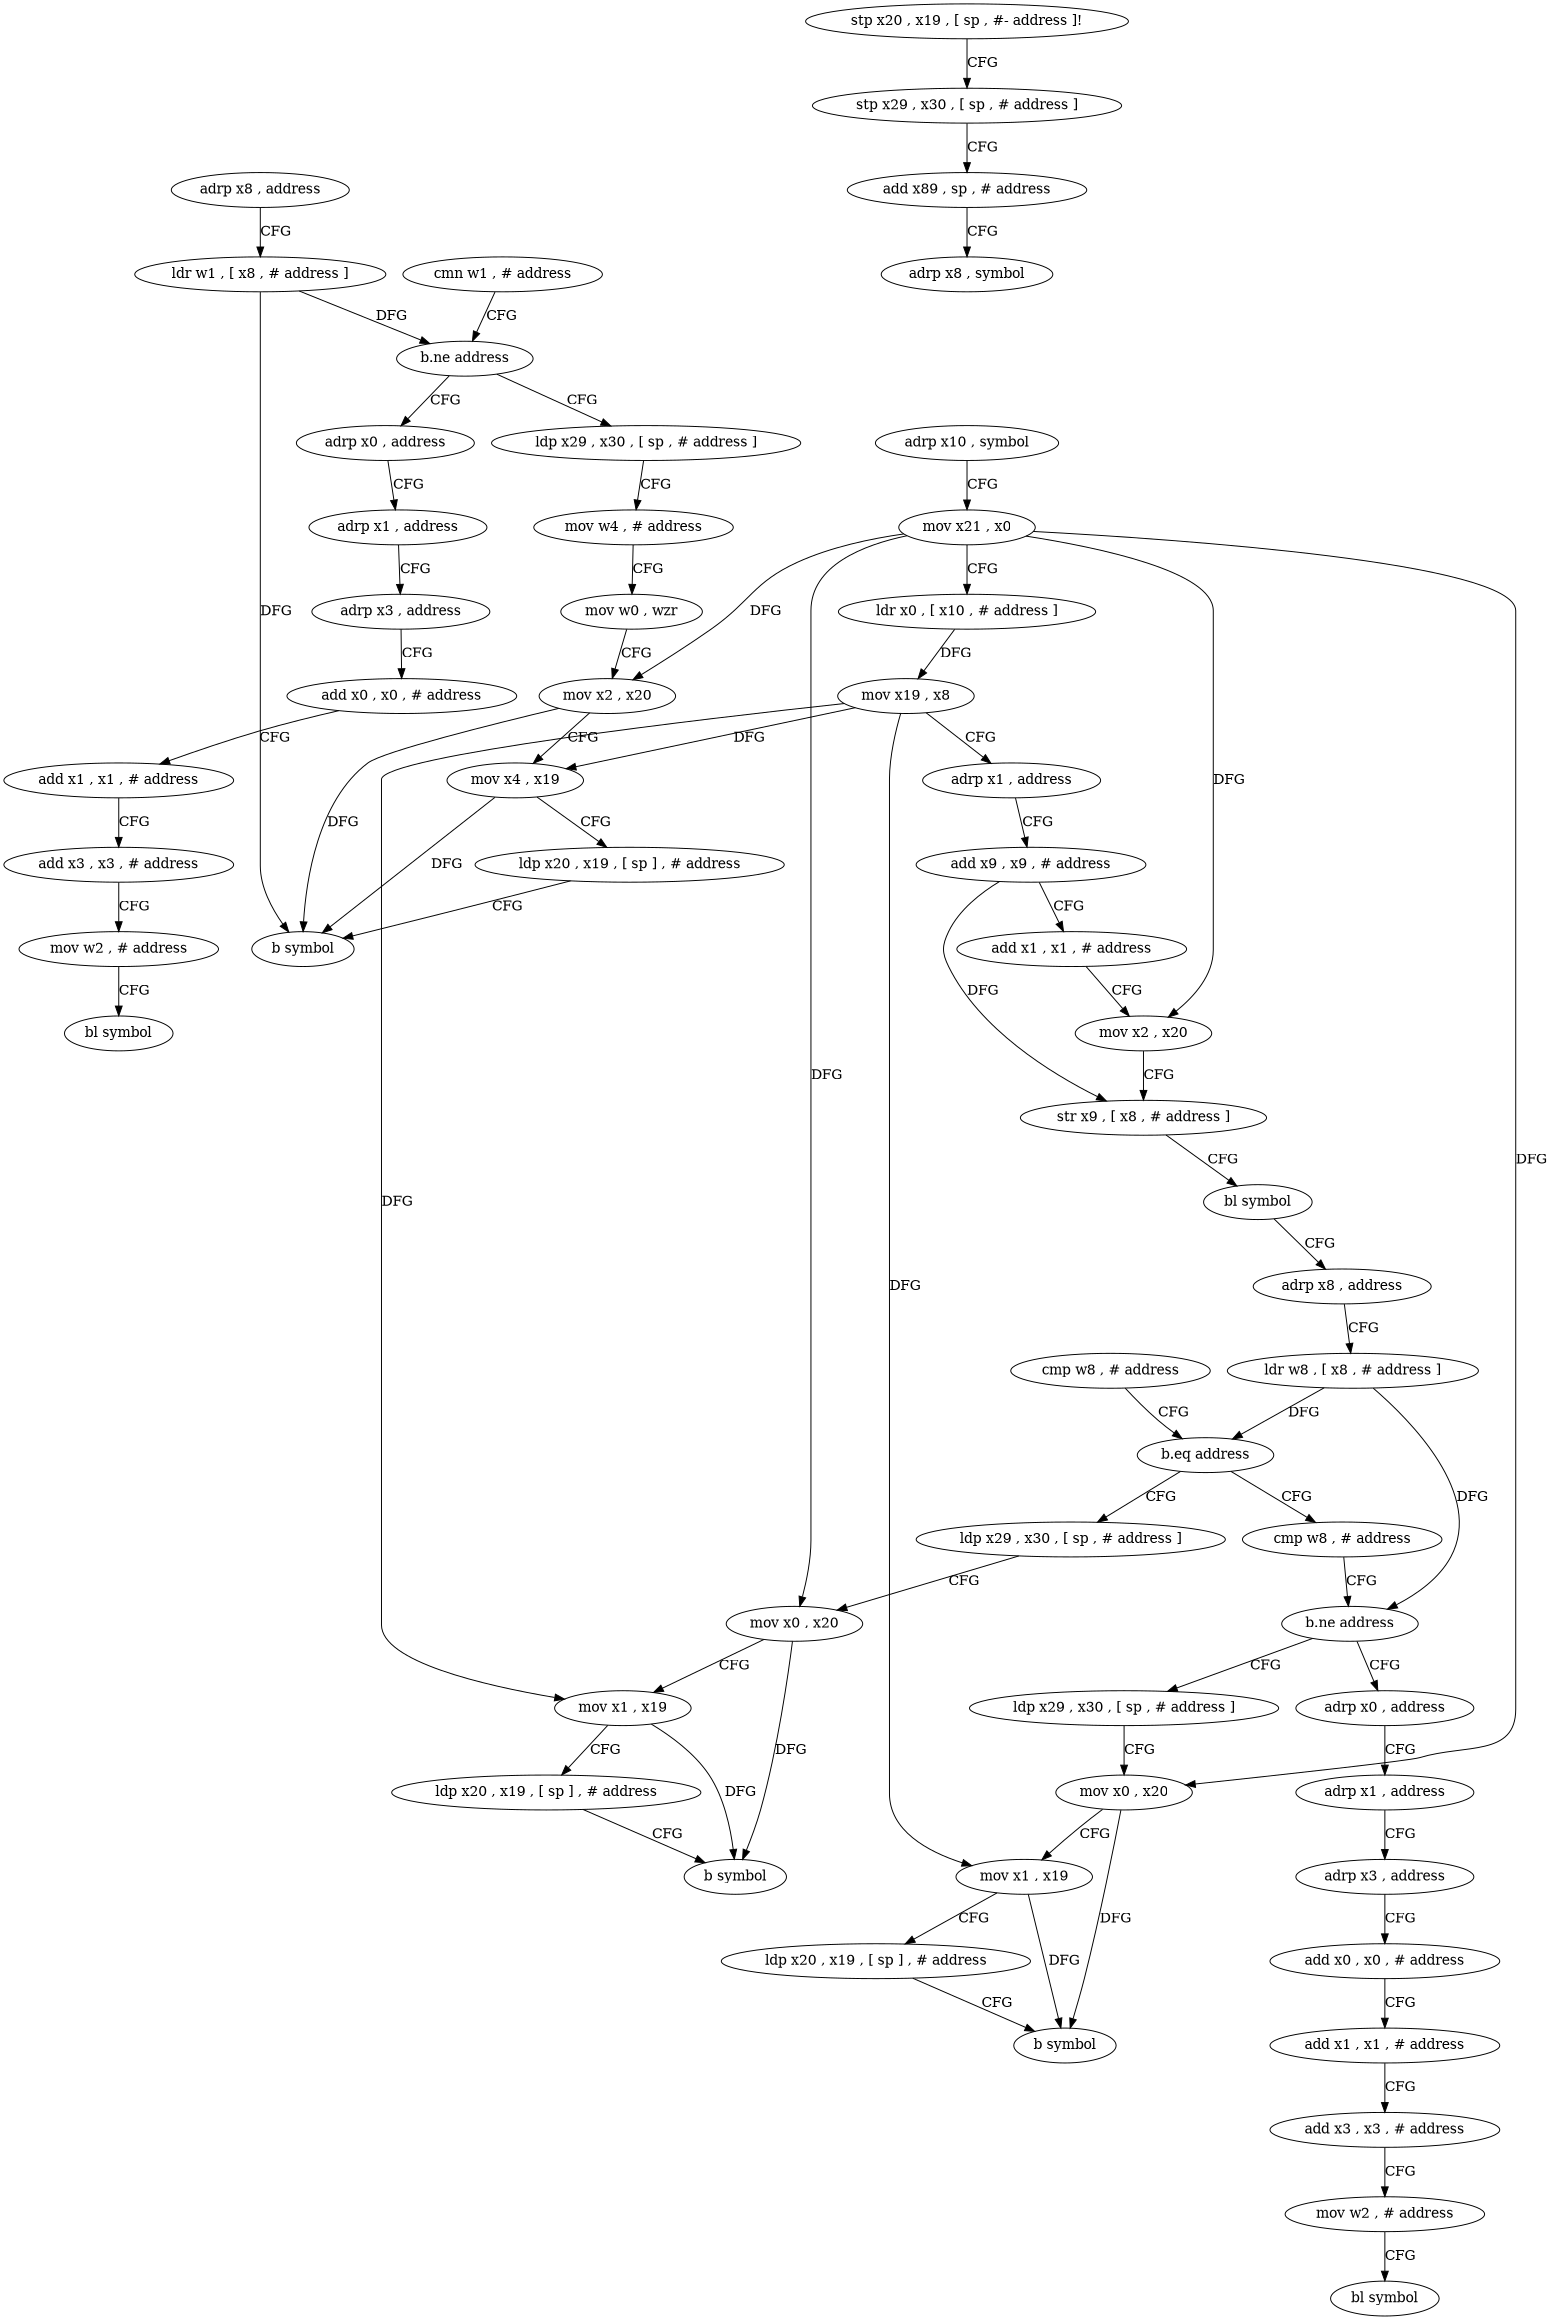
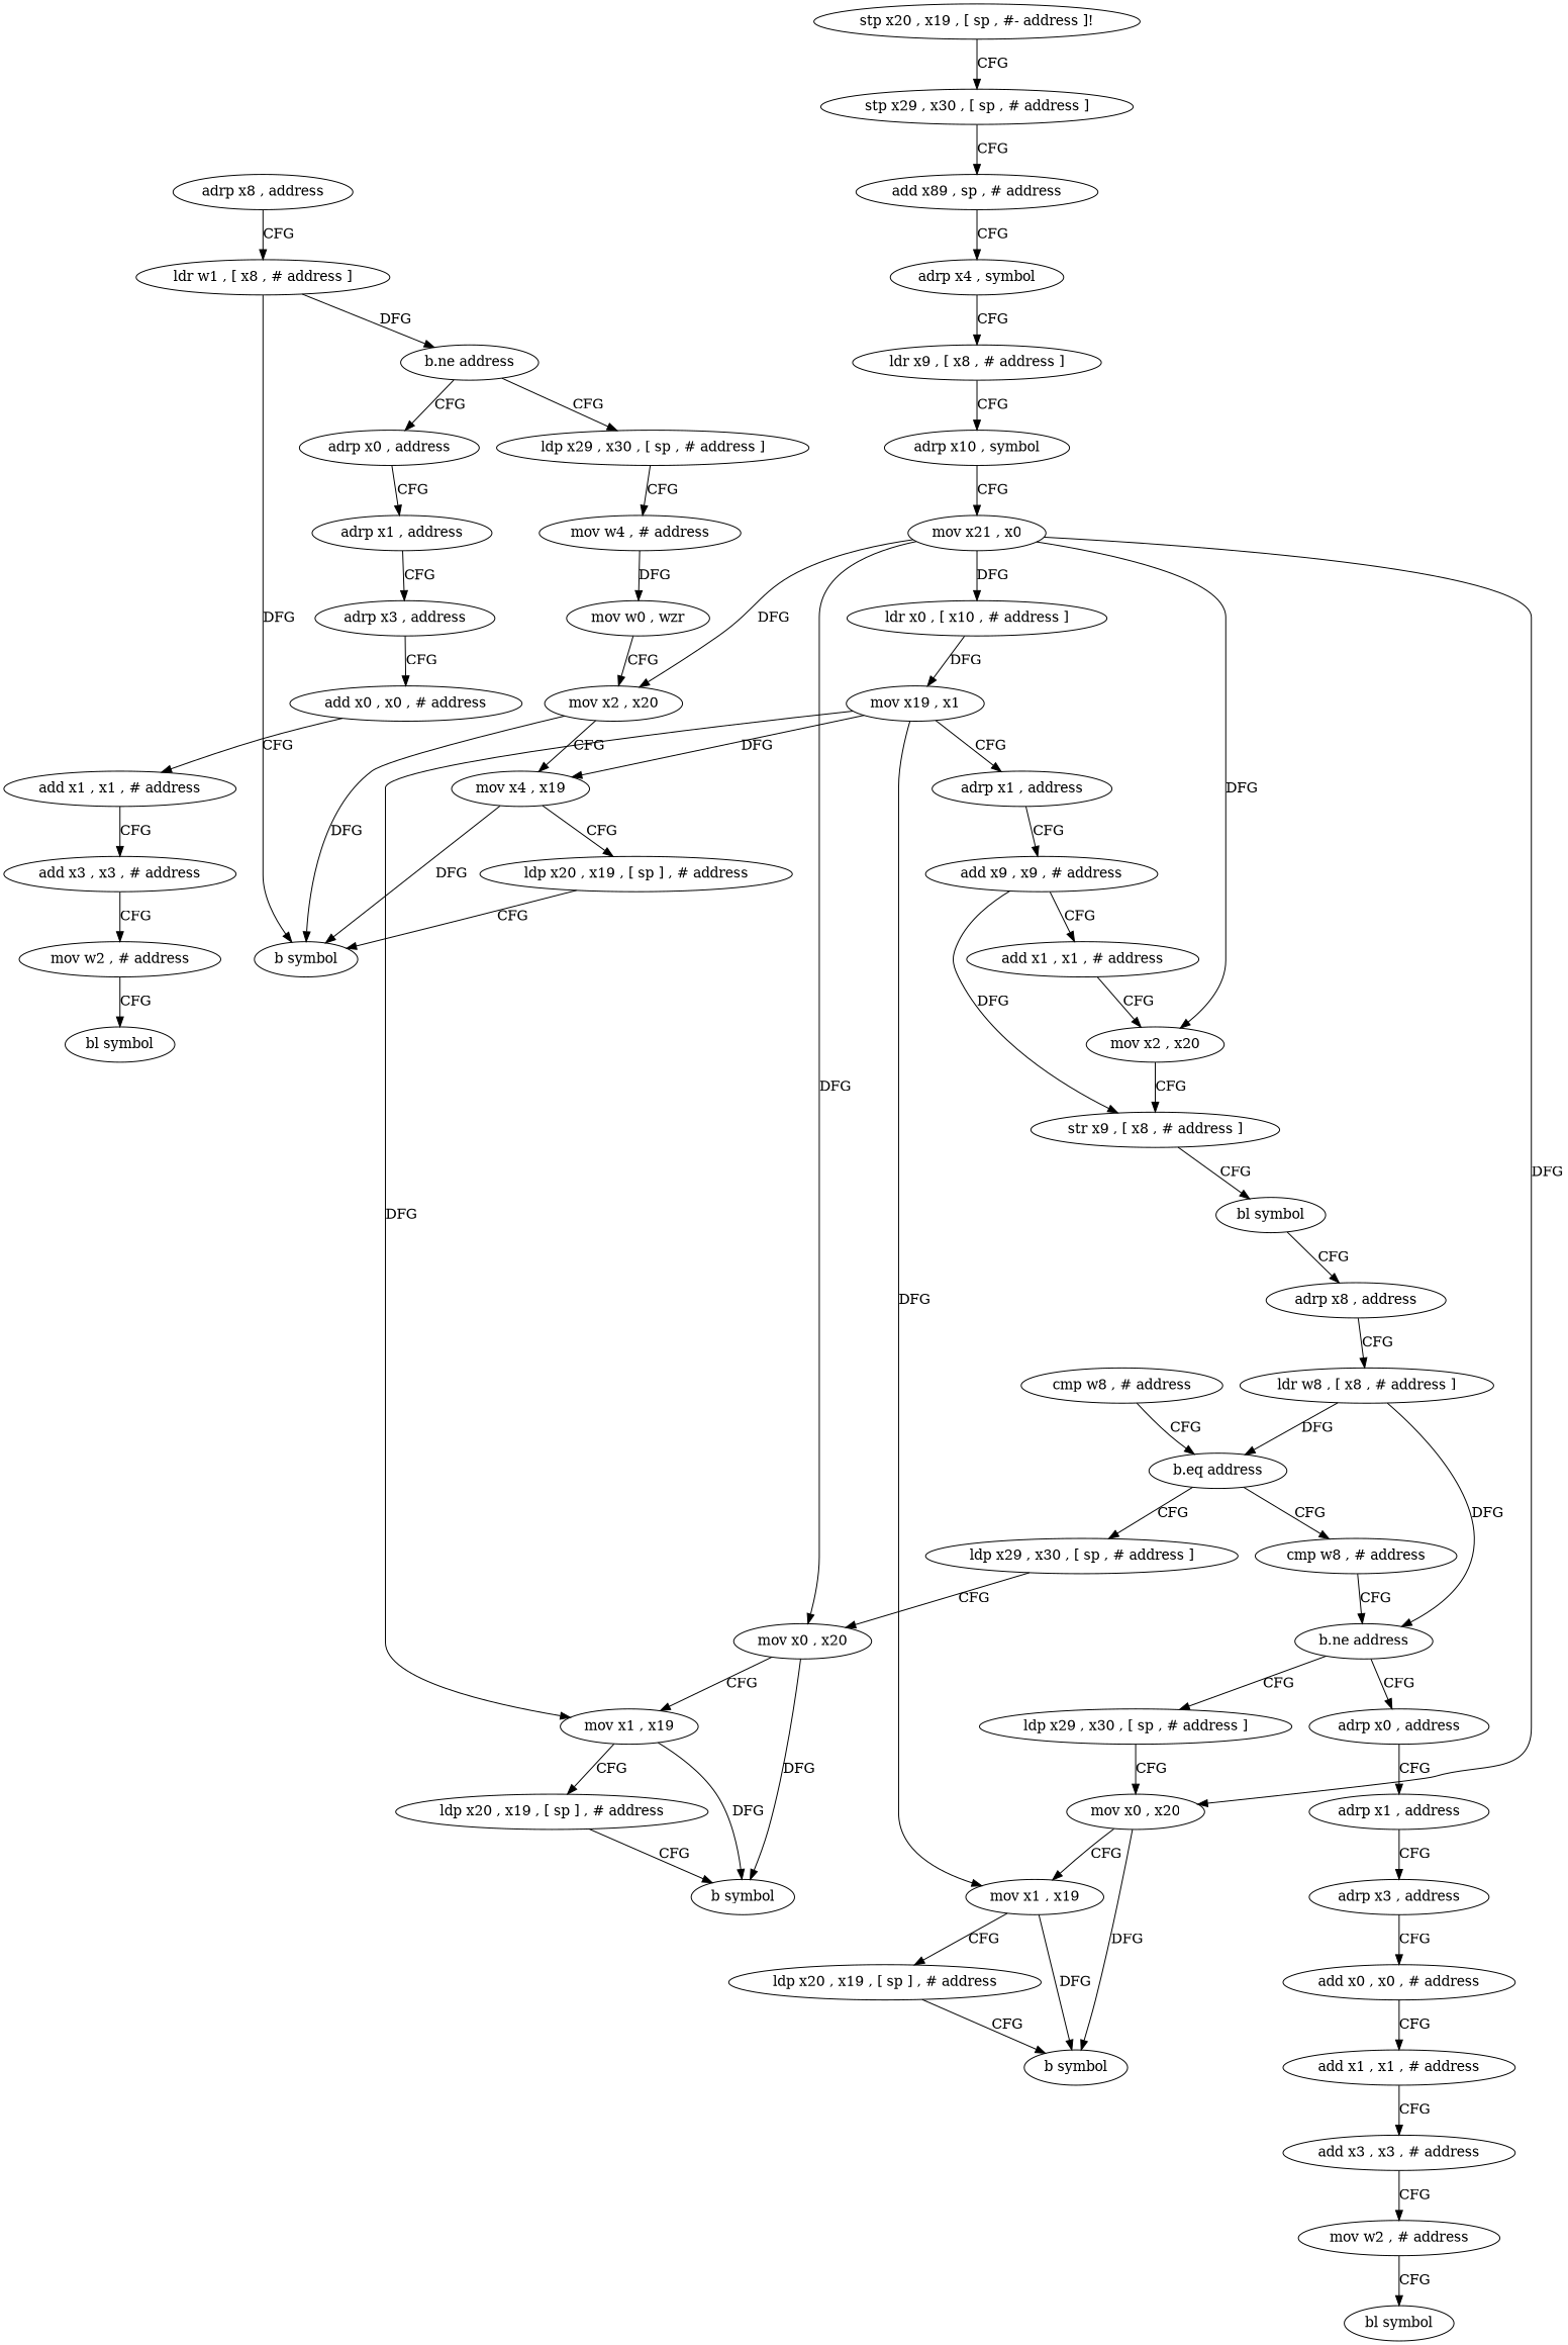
  digraph {
    n1 [label="stp x20 , x19 , [ sp , #- address ]!"]
    n2 [label="stp x29 , x30 , [ sp , # address ]"]
    n3 [label="add x89 , sp , # address"]
-   n4 [label="adrp x8 , symbol"]
+   n4 [label="adrp x4 , symbol"]
+   n5 [label="ldr x9 , [ x8 , # address ]"]
    n6 [label="adrp x10 , symbol"]
    n7 [label="mov x21 , x0"]
    n8 [label="add x9 , x9 , # address"]
    n9 [label="add x1 , x1 , # address"]
    n10 [label="str x9 , [ x8 , # address ]"]
    n11 [label="ldr x0 , [ x10 , # address ]"]
    n12 [label="mov x2 , x20"]
    n13 [label="mov x2 , x20"]
    n14 [label="mov x0 , x20"]
    n15 [label="mov x0 , x20"]
-   n16 [label="mov x19 , x8"]
+   n16 [label="mov x19 , x1"]
    n17 [label="mov x4 , x19"]
    n18 [label="b symbol"]
    n19 [label="mov x1 , x19"]
    n20 [label="b symbol"]
    n21 [label="mov x1 , x19"]
    n22 [label="b symbol"]
    n23 [label="adrp x1 , address"]
    n24 [label="ldp x20 , x19 , [ sp ] , # address"]
    n25 [label="ldp x20 , x19 , [ sp ] , # address"]
    n26 [label="ldp x20 , x19 , [ sp ] , # address"]
    n27 [label="bl symbol"]
    n28 [label="adrp x8 , address"]
    n29 [label="ldr w8 , [ x8 , # address ]"]
    n30 [label="b.eq address"]
    n31 [label="b.ne address"]
    n32 [label="ldp x29 , x30 , [ sp , # address ]"]
    n33 [label="cmp w8 , # address"]
    n34 [label="adrp x0 , address"]
    n35 [label="ldp x29 , x30 , [ sp , # address ]"]
    n36 [label="adrp x8 , address"]
    n37 [label="ldr w1 , [ x8 , # address ]"]
    n38 [label="cmp w8 , # address"]
    n39 [label="b.ne address"]
    n40 [label="ldp x29 , x30 , [ sp , # address ]"]
    n41 [label="adrp x0 , address"]
    n42 [label="mov w4 , # address"]
-   n43 [label="cmn w1 , # address"]
    n44 [label="mov w0 , wzr"]
    n45 [label="adrp x1 , address"]
    n46 [label="adrp x3 , address"]
    n47 [label="adrp x1 , address"]
    n48 [label="adrp x3 , address"]
    n49 [label="add x0 , x0 , # address"]
    n50 [label="add x1 , x1 , # address"]
    n51 [label="add x3 , x3 , # address"]
    n52 [label="mov w2 , # address"]
    n53 [label="bl symbol"]
    n54 [label="add x0 , x0 , # address"]
    n55 [label="add x1 , x1 , # address"]
    n56 [label="add x3 , x3 , # address"]
    n57 [label="mov w2 , # address"]
    n58 [label="bl symbol"]
    n1 -> n2 [label=CFG]
    n2 -> n3 [label=CFG]
    n3 -> n4 [label=CFG]
+   n4 -> n5 [label=CFG]
+   n5 -> n6 [label=CFG]
    n6 -> n7 [label=CFG]
-   n7 -> n11 [label=CFG]
+   n7 -> n11 [label=DFG]
    n7 -> n12 [label=DFG]
    n7 -> n13 [label=DFG]
    n7 -> n14 [label=DFG]
    n7 -> n15 [label=DFG]
    n8 -> n9 [label=CFG]
    n8 -> n10 [label=DFG]
    n9 -> n12 [label=CFG]
    n10 -> n27 [label=CFG]
    n11 -> n16 [label=DFG]
    n12 -> n10 [label=CFG]
    n13 -> n17 [label=CFG]
    n13 -> n18 [label=DFG]
    n14 -> n19 [label=CFG]
    n14 -> n20 [label=DFG]
    n15 -> n21 [label=CFG]
    n15 -> n22 [label=DFG]
    n16 -> n17 [label=DFG]
    n16 -> n19 [label=DFG]
    n16 -> n21 [label=DFG]
    n16 -> n23 [label=CFG]
    n17 -> n18 [label=DFG]
    n17 -> n24 [label=CFG]
    n19 -> n20 [label=DFG]
    n19 -> n25 [label=CFG]
    n21 -> n22 [label=DFG]
    n21 -> n26 [label=CFG]
    n23 -> n8 [label=CFG]
    n24 -> n18 [label=CFG]
    n25 -> n20 [label=CFG]
    n26 -> n22 [label=CFG]
    n27 -> n28 [label=CFG]
    n28 -> n29 [label=CFG]
    n29 -> n30 [label=DFG]
    n29 -> n31 [label=DFG]
    n30 -> n32 [label=CFG]
    n30 -> n33 [label=CFG]
    n31 -> n34 [label=CFG]
    n31 -> n35 [label=CFG]
    n32 -> n14 [label=CFG]
    n33 -> n31 [label=CFG]
    n34 -> n47 [label=CFG]
    n35 -> n15 [label=CFG]
    n36 -> n37 [label=CFG]
    n37 -> n18 [label=DFG]
    n37 -> n39 [label=DFG]
    n38 -> n30 [label=CFG]
    n39 -> n40 [label=CFG]
    n39 -> n41 [label=CFG]
    n40 -> n42 [label=CFG]
    n41 -> n45 [label=CFG]
-   n42 -> n44 [label=CFG]
-   n43 -> n39 [label=CFG]
+   n42 -> n44 [label=DFG]
    n44 -> n13 [label=CFG]
    n45 -> n46 [label=CFG]
    n46 -> n49 [label=CFG]
    n47 -> n48 [label=CFG]
    n48 -> n54 [label=CFG]
    n49 -> n50 [label=CFG]
    n50 -> n51 [label=CFG]
    n51 -> n52 [label=CFG]
    n52 -> n53 [label=CFG]
    n54 -> n55 [label=CFG]
    n55 -> n56 [label=CFG]
    n56 -> n57 [label=CFG]
    n57 -> n58 [label=CFG]
  }
